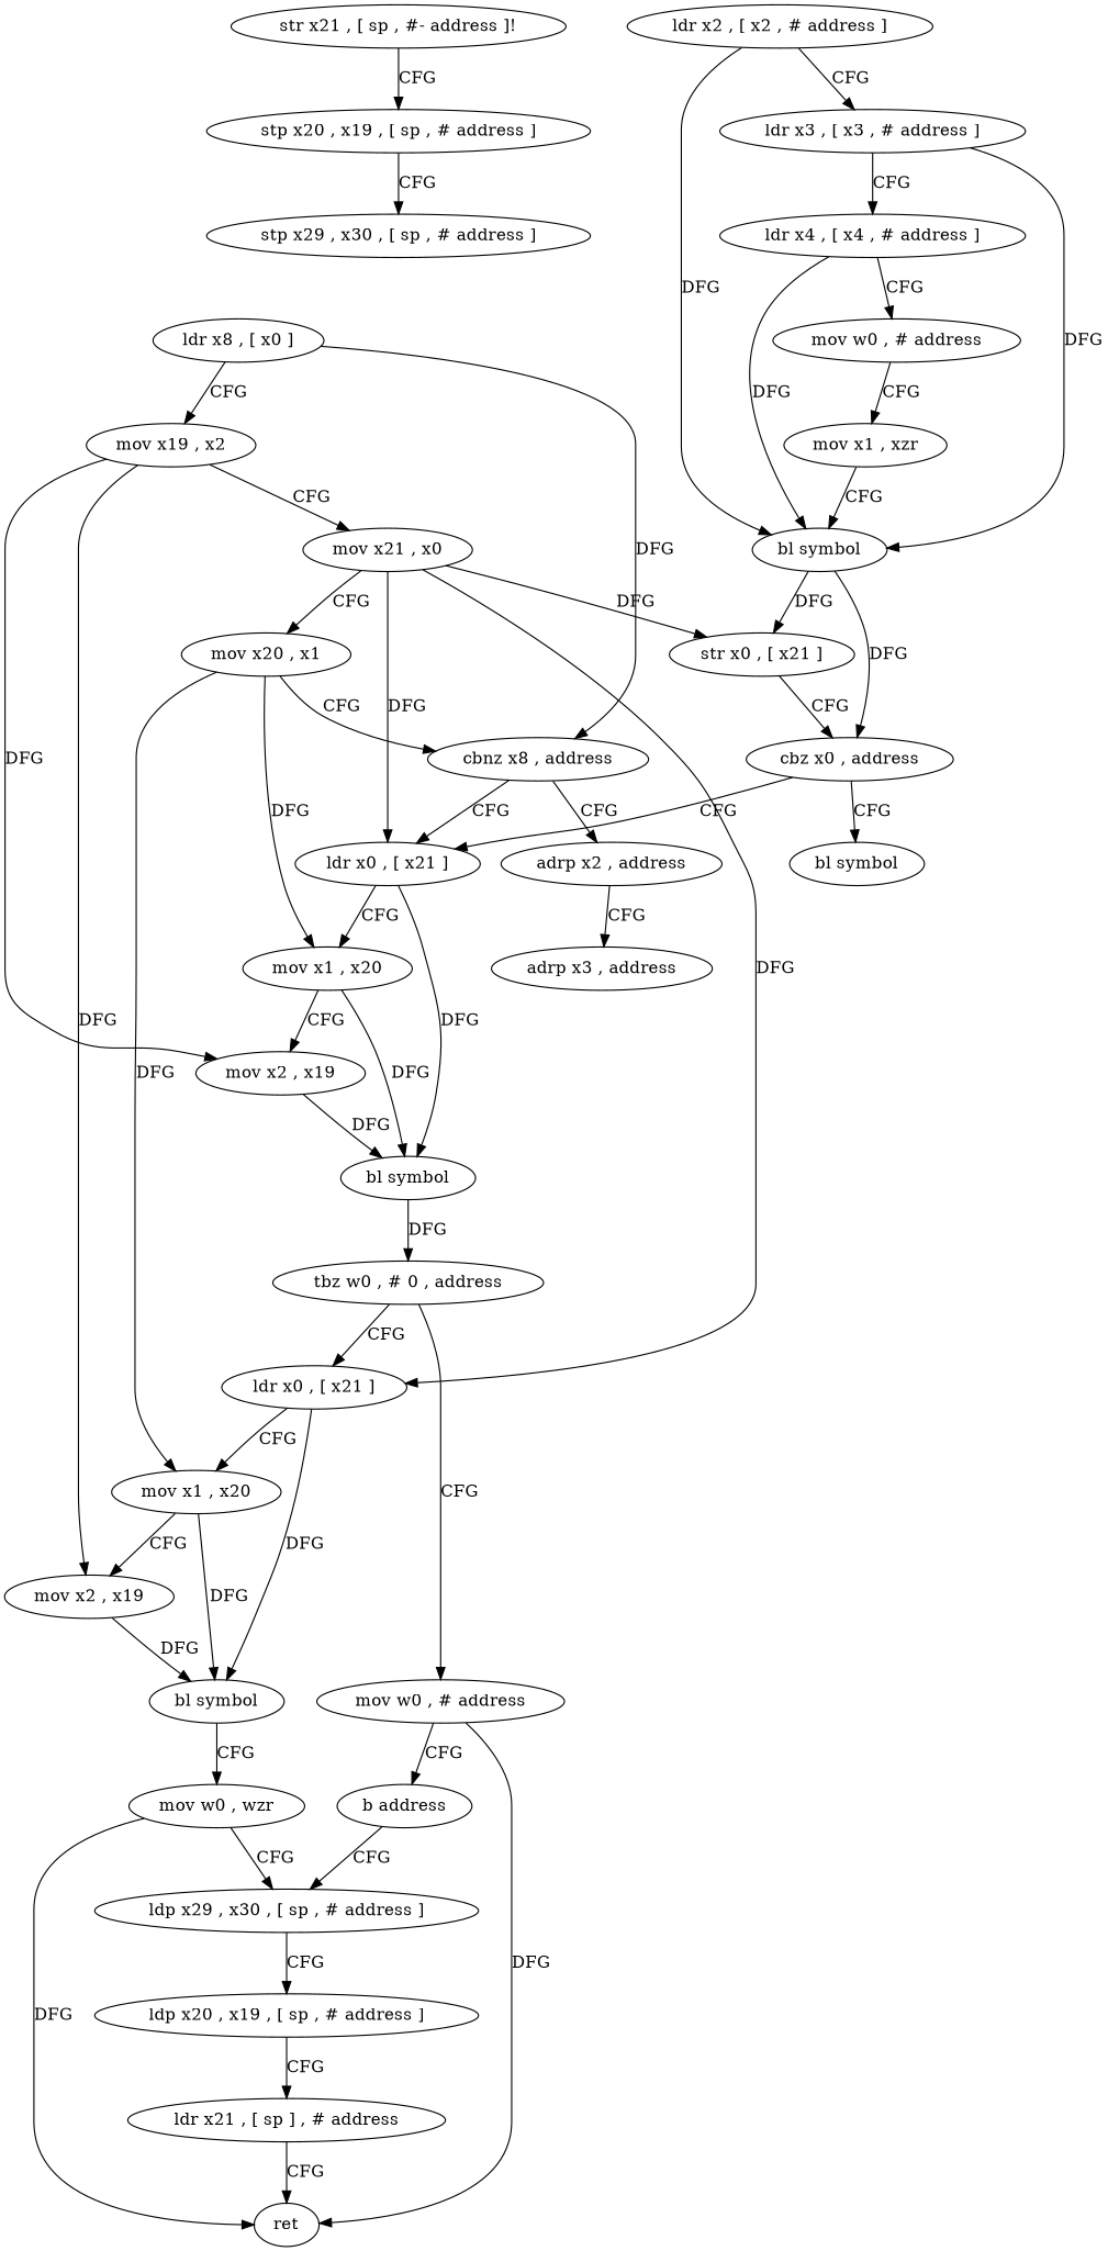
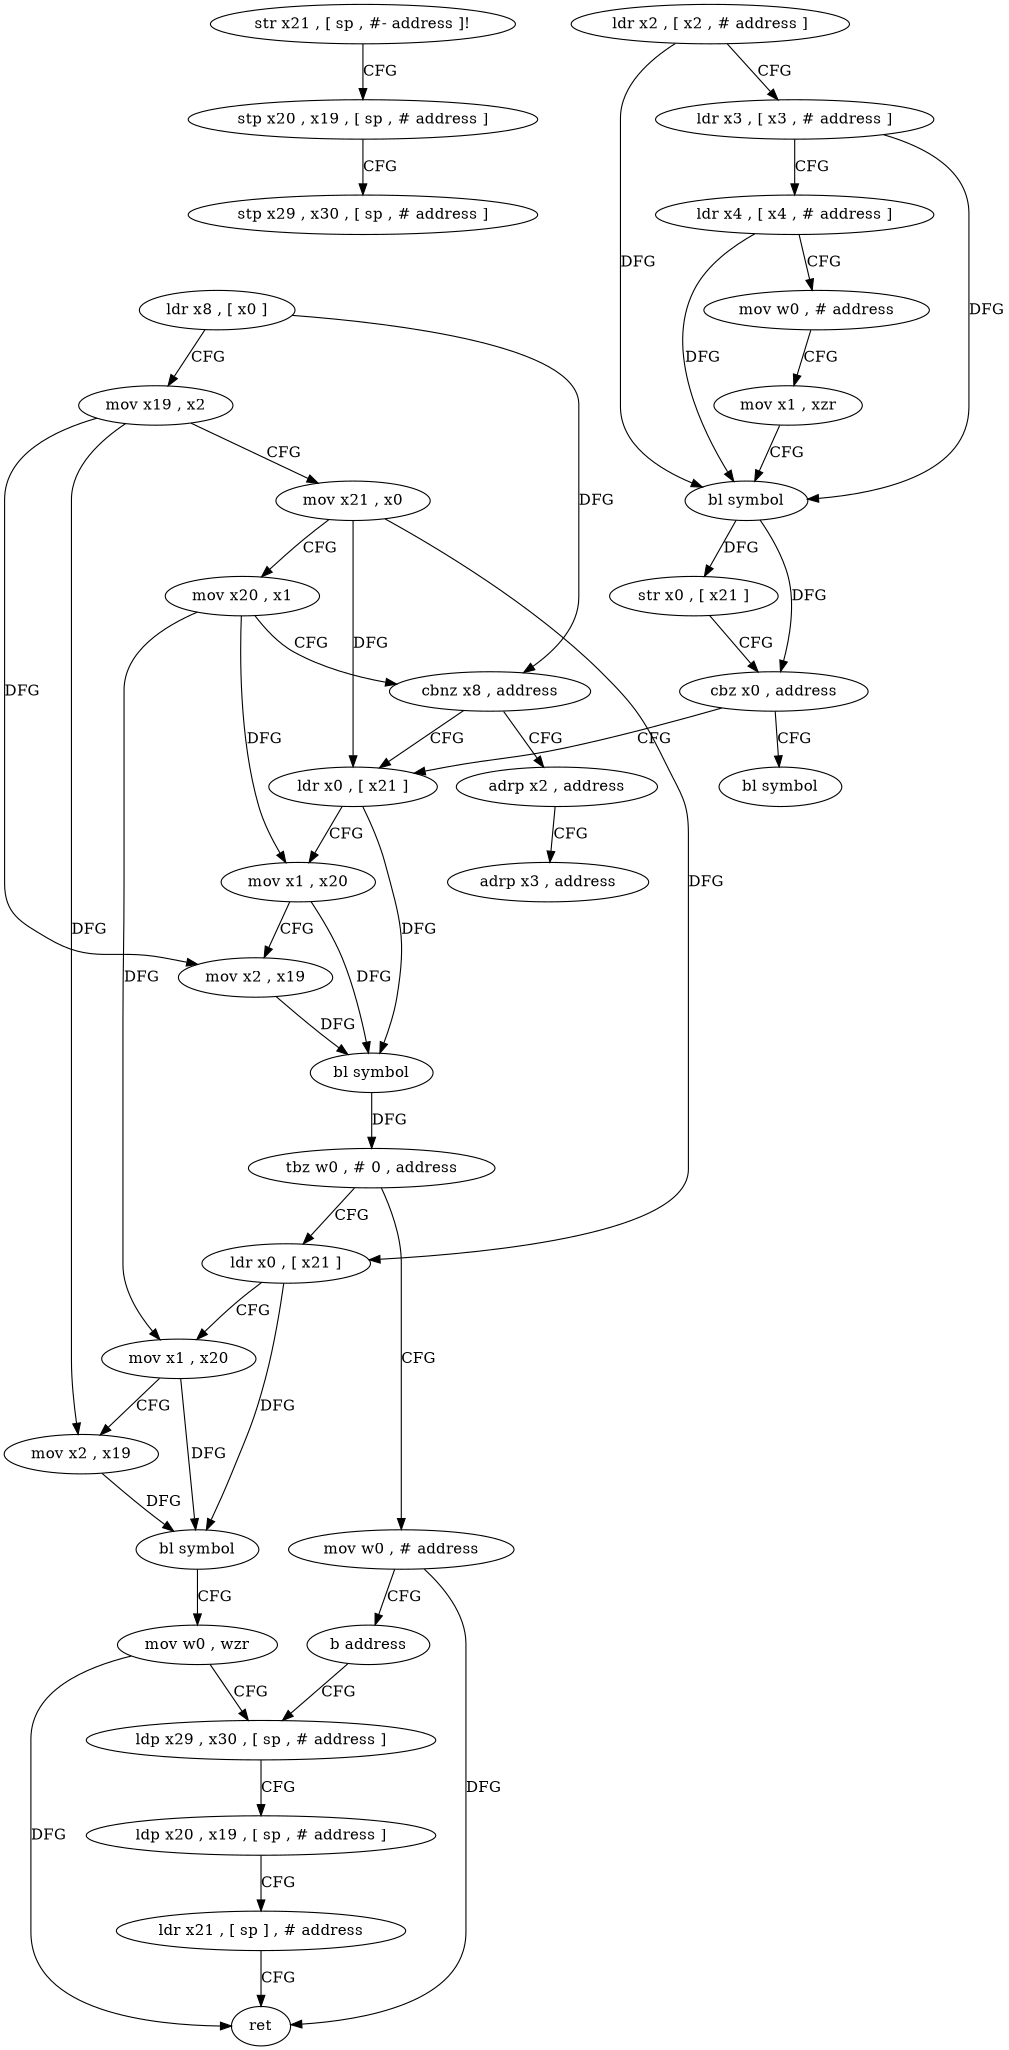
  digraph {
    n1 [label="str x21 , [ sp , #- address ]!"]
    n2 [label="stp x20 , x19 , [ sp , # address ]"]
    n3 [label="stp x29 , x30 , [ sp , # address ]"]
    n4 [label="ldr x8 , [ x0 ]"]
    n5 [label="mov x19 , x2"]
    n6 [label="cbnz x8 , address"]
    n7 [label="mov x21 , x0"]
    n8 [label="mov x2 , x19"]
    n9 [label="mov x2 , x19"]
    n10 [label="ldr x0 , [ x21 ]"]
    n11 [label="adrp x2 , address"]
    n12 [label="mov x20 , x1"]
    n13 [label="ldr x0 , [ x21 ]"]
    n14 [label="str x0 , [ x21 ]"]
    n15 [label="bl symbol"]
    n16 [label="bl symbol"]
    n17 [label="mov x1 , x20"]
    n18 [label="mov x1 , x20"]
    n19 [label="cbz x0 , address"]
    n20 [label="adrp x3 , address"]
    n21 [label="tbz w0 , # 0 , address"]
    n22 [label="mov w0 , # address"]
    n23 [label="b address"]
    n24 [label=ret]
    n25 [label="mov w0 , wzr"]
    n26 [label="ldp x29 , x30 , [ sp , # address ]"]
    n27 [label="ldr x2 , [ x2 , # address ]"]
    n28 [label="ldr x3 , [ x3 , # address ]"]
    n29 [label="bl symbol"]
    n30 [label="ldr x4 , [ x4 , # address ]"]
    n31 [label="mov w0 , # address"]
    n32 [label="mov x1 , xzr"]
    n33 [label="bl symbol"]
    n34 [label="ldp x20 , x19 , [ sp , # address ]"]
    n35 [label="ldr x21 , [ sp ] , # address"]
    n1 -> n2 [label=CFG]
    n2 -> n3 [label=CFG]
    n4 -> n5 [label=CFG]
    n4 -> n6 [label=DFG]
    n5 -> n7 [label=CFG]
    n5 -> n8 [label=DFG]
    n5 -> n9 [label=DFG]
    n6 -> n10 [label=CFG]
    n6 -> n11 [label=CFG]
    n7 -> n10 [label=DFG]
    n7 -> n12 [label=CFG]
    n7 -> n13 [label=DFG]
-   n7 -> n14 [label=DFG]
    n8 -> n15 [label=DFG]
    n9 -> n16 [label=DFG]
    n10 -> n15 [label=DFG]
    n10 -> n17 [label=CFG]
    n11 -> n20 [label=CFG]
    n12 -> n6 [label=CFG]
    n12 -> n17 [label=DFG]
    n12 -> n18 [label=DFG]
    n13 -> n16 [label=DFG]
    n13 -> n18 [label=CFG]
    n14 -> n19 [label=CFG]
    n15 -> n21 [label=DFG]
    n16 -> n25 [label=CFG]
    n17 -> n8 [label=CFG]
    n17 -> n15 [label=DFG]
    n18 -> n9 [label=CFG]
    n18 -> n16 [label=DFG]
    n19 -> n10 [label=CFG]
    n19 -> n33 [label=CFG]
    n21 -> n13 [label=CFG]
    n21 -> n22 [label=CFG]
    n22 -> n23 [label=CFG]
    n22 -> n24 [label=DFG]
    n23 -> n26 [label=CFG]
    n25 -> n24 [label=DFG]
    n25 -> n26 [label=CFG]
    n26 -> n34 [label=CFG]
    n27 -> n28 [label=CFG]
    n27 -> n29 [label=DFG]
    n28 -> n29 [label=DFG]
    n28 -> n30 [label=CFG]
    n29 -> n14 [label=DFG]
    n29 -> n19 [label=DFG]
    n30 -> n29 [label=DFG]
    n30 -> n31 [label=CFG]
    n31 -> n32 [label=CFG]
    n32 -> n29 [label=CFG]
    n34 -> n35 [label=CFG]
    n35 -> n24 [label=CFG]
  }
